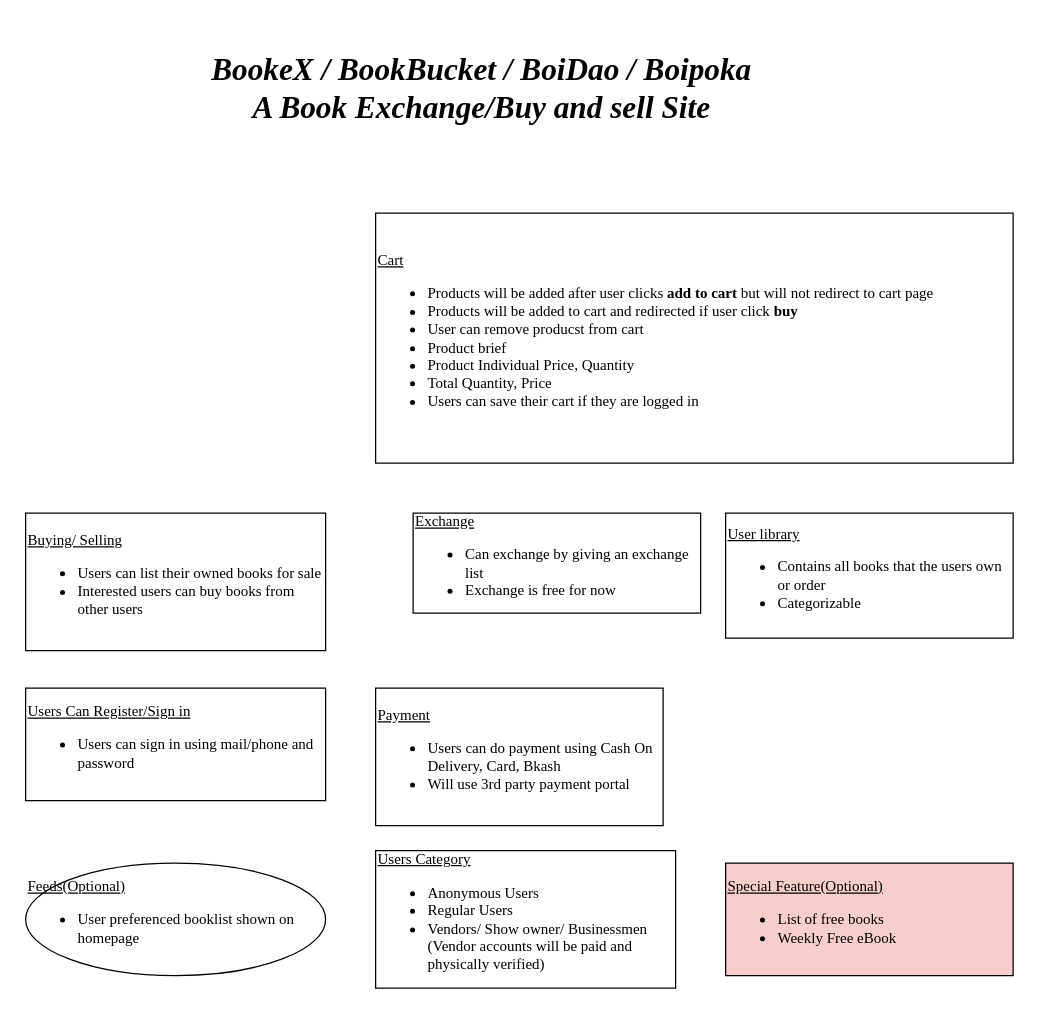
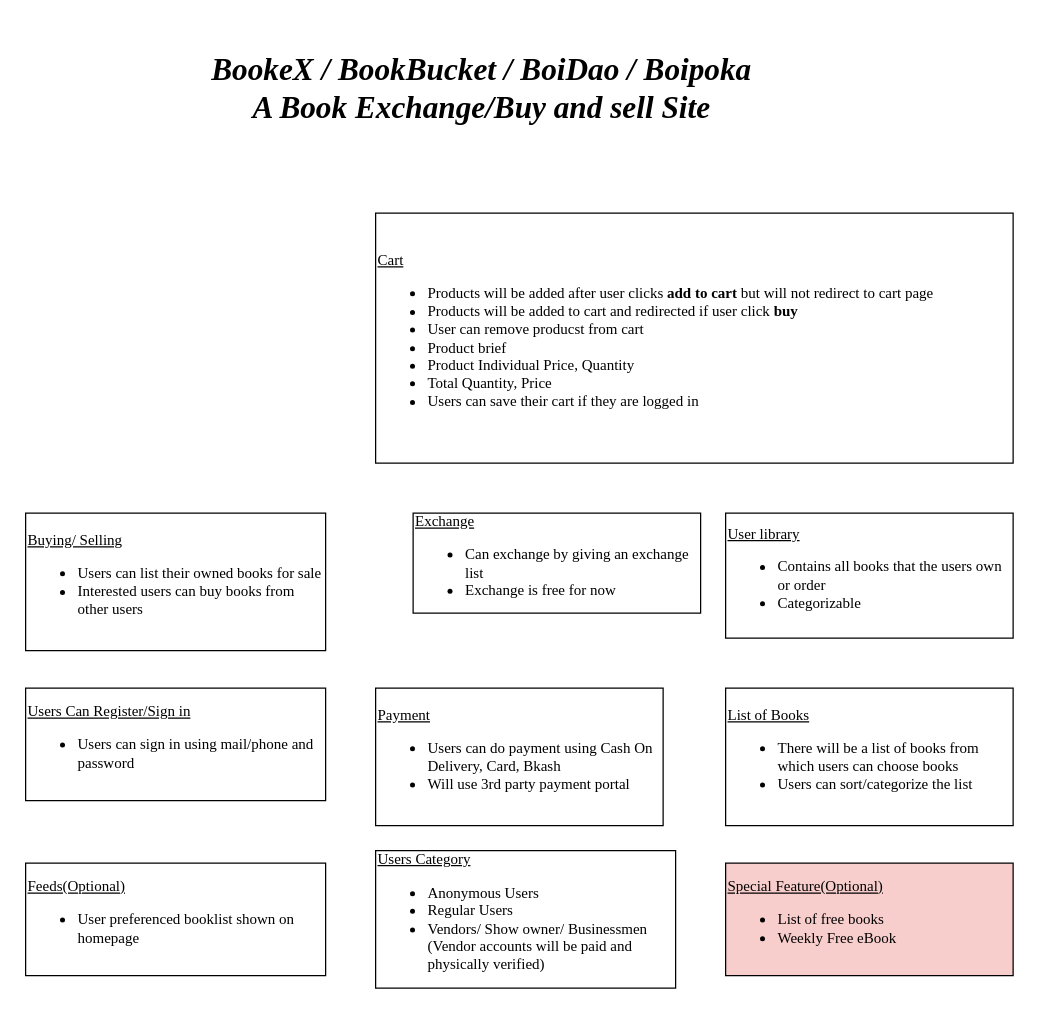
  <mxCell id="0" />
  <mxCell id="1" parent="0" />
  <mxCell id="2" value="&lt;u&gt;Exchange&lt;/u&gt;&lt;br&gt;&lt;ul&gt;&lt;li&gt;Can exchange by giving an exchange list&lt;/li&gt;&lt;li&gt;Exchange is free for now&lt;/li&gt;&lt;/ul&gt;" style="rounded=0;whiteSpace=wrap;html=1;align=left;fontFamily=Product Sans;fontSource=https%3A%2F%2Ffonts.googleapis.com%2Fcss%3Ffamily%3DProduct%2BSans;" vertex="1" parent="1"><mxGeometry x="330" y="410" width="230" height="80" as="geometry" /></mxCell>
  <mxCell id="3" value="&lt;div&gt;&lt;u&gt;Buying/ Selling&lt;/u&gt;&lt;/div&gt;&lt;div&gt;&lt;ul&gt;&lt;li&gt;Users can list their owned books for sale&lt;/li&gt;&lt;li&gt;Interested users can buy books from other users&lt;/li&gt;&lt;/ul&gt;&lt;/div&gt;" style="rounded=0;whiteSpace=wrap;html=1;align=left;fontFamily=Product Sans;fontSource=https%3A%2F%2Ffonts.googleapis.com%2Fcss%3Ffamily%3DProduct%2BSans;" vertex="1" parent="1"><mxGeometry x="20" y="410" width="240" height="110" as="geometry" /></mxCell>
  <mxCell id="4" value="&lt;font style=&quot;font-size: 25px&quot;&gt;&lt;b&gt;&lt;i&gt;BookeX / BookBucket / BoiDao / Boipoka&lt;br&gt;A Book Exchange/Buy and sell Site&lt;/i&gt;&lt;/b&gt;&lt;/font&gt;" style="text;html=1;strokeColor=none;fillColor=none;align=center;verticalAlign=middle;whiteSpace=wrap;rounded=0;fontFamily=Product Sans;fontSource=https%3A%2F%2Ffonts.googleapis.com%2Fcss%3Ffamily%3DProduct%2BSans;" vertex="1" parent="1"><mxGeometry x="150" y="20" width="470" height="100" as="geometry" /></mxCell>
  <mxCell id="5" value="&lt;u&gt;Cart&lt;/u&gt;&lt;br&gt;&lt;ul&gt;&lt;li&gt;Products will be added after user clicks &lt;b&gt;add to cart &lt;/b&gt;but will not redirect to cart page&lt;/li&gt;&lt;li&gt;Products will be added to cart and redirected if user click &lt;b&gt;buy&lt;/b&gt;&lt;/li&gt;&lt;li&gt;User can remove producst from cart&lt;/li&gt;&lt;li&gt;Product brief&lt;/li&gt;&lt;li&gt;Product Individual Price, Quantity&lt;/li&gt;&lt;li&gt;Total Quantity, Price&lt;/li&gt;&lt;li&gt;Users can save their cart if they are logged in&lt;/li&gt;&lt;/ul&gt;" style="rounded=0;whiteSpace=wrap;html=1;align=left;fontFamily=Product Sans;fontSource=https%3A%2F%2Ffonts.googleapis.com%2Fcss%3Ffamily%3DProduct%2BSans;" vertex="1" parent="1"><mxGeometry x="300" y="170" width="510" height="200" as="geometry" /></mxCell>
  <mxCell id="6" value="&lt;u&gt;Special Feature(Optional)&lt;/u&gt;&lt;br&gt;&lt;ul&gt;&lt;li&gt;List of free books&lt;/li&gt;&lt;li&gt;Weekly Free eBook&lt;/li&gt;&lt;/ul&gt;" style="rounded=0;whiteSpace=wrap;html=1;align=left;fontFamily=Product Sans;fontSource=https%3A%2F%2Ffonts.googleapis.com%2Fcss%3Ffamily%3DProduct%2BSans;fillColor=#f8cecc;" vertex="1" parent="1"><mxGeometry x="580" y="690" width="230" height="90" as="geometry" /></mxCell>
  <mxCell id="7" value="&lt;u&gt;User library&lt;/u&gt;&lt;br&gt;&lt;ul&gt;&lt;li&gt;Contains all books that the users own or order&lt;/li&gt;&lt;li&gt;Categorizable&lt;/li&gt;&lt;/ul&gt;" style="rounded=0;whiteSpace=wrap;html=1;align=left;fontFamily=Product Sans;fontSource=https%3A%2F%2Ffonts.googleapis.com%2Fcss%3Ffamily%3DProduct%2BSans;" vertex="1" parent="1"><mxGeometry x="580" y="410" width="230" height="100" as="geometry" /></mxCell>
  <mxCell id="8" value="&lt;u&gt;Users Can Register/Sign in&lt;/u&gt;&lt;br&gt;&lt;ul&gt;&lt;li&gt;Users can sign in using mail/phone and password&amp;nbsp;&lt;/li&gt;&lt;/ul&gt;" style="rounded=0;whiteSpace=wrap;html=1;align=left;fontFamily=Product Sans;fontSource=https%3A%2F%2Ffonts.googleapis.com%2Fcss%3Ffamily%3DProduct%2BSans;" vertex="1" parent="1"><mxGeometry x="20" y="550" width="240" height="90" as="geometry" /></mxCell>
  <mxCell id="9" value="&lt;div&gt;&lt;u&gt;Payment&lt;/u&gt;&lt;/div&gt;&lt;div&gt;&lt;ul&gt;&lt;li&gt;Users can do payment using Cash On Delivery, Card, Bkash&lt;/li&gt;&lt;li&gt;Will use 3rd party payment portal&lt;/li&gt;&lt;/ul&gt;&lt;/div&gt;" style="rounded=0;whiteSpace=wrap;html=1;align=left;fontFamily=Product Sans;fontSource=https%3A%2F%2Ffonts.googleapis.com%2Fcss%3Ffamily%3DProduct%2BSans;" vertex="1" parent="1"><mxGeometry x="300" y="550" width="230" height="110" as="geometry" /></mxCell>
- <mxCell id="11" value="&lt;u&gt;Feeds(Optional)&lt;/u&gt;&lt;br&gt;&lt;ul&gt;&lt;li&gt;User preferenced booklist shown on homepage&lt;/li&gt;&lt;/ul&gt;" style="ellipse;whiteSpace=wrap;html=1;align=left;fontFamily=Product Sans;fontSource=https%3A%2F%2Ffonts.googleapis.com%2Fcss%3Ffamily%3DProduct%2BSans;" vertex="1" parent="1"><mxGeometry x="20" y="690" width="240" height="90" as="geometry" /></mxCell>
+ <mxCell id="10" value="&lt;div&gt;&lt;u&gt;List of Books&lt;/u&gt;&lt;/div&gt;&lt;div&gt;&lt;ul&gt;&lt;li&gt;There will be a list of books from which users can choose books&lt;/li&gt;&lt;li&gt;Users can sort/categorize the list&lt;/li&gt;&lt;/ul&gt;&lt;/div&gt;" style="rounded=0;whiteSpace=wrap;html=1;align=left;fontFamily=Product Sans;fontSource=https%3A%2F%2Ffonts.googleapis.com%2Fcss%3Ffamily%3DProduct%2BSans;" vertex="1" parent="1"><mxGeometry x="580" y="550" width="230" height="110" as="geometry" /></mxCell>
+ <mxCell id="11" value="&lt;u&gt;Feeds(Optional)&lt;/u&gt;&lt;br&gt;&lt;ul&gt;&lt;li&gt;User preferenced booklist shown on homepage&lt;/li&gt;&lt;/ul&gt;" style="rounded=0;whiteSpace=wrap;html=1;align=left;fontFamily=Product Sans;fontSource=https%3A%2F%2Ffonts.googleapis.com%2Fcss%3Ffamily%3DProduct%2BSans;" vertex="1" parent="1"><mxGeometry x="20" y="690" width="240" height="90" as="geometry" /></mxCell>
  <mxCell id="12" value="&lt;u&gt;Users Category&lt;/u&gt;&lt;br&gt;&lt;ul&gt;&lt;li&gt;Anonymous Users&lt;/li&gt;&lt;li&gt;Regular Users&lt;/li&gt;&lt;li&gt;Vendors/ Show owner/ Businessmen (Vendor accounts will be paid and physically verified)&lt;/li&gt;&lt;/ul&gt;" style="rounded=0;whiteSpace=wrap;html=1;align=left;fontFamily=Product Sans;fontSource=https%3A%2F%2Ffonts.googleapis.com%2Fcss%3Ffamily%3DProduct%2BSans;" vertex="1" parent="1"><mxGeometry x="300" y="680" width="240" height="110" as="geometry" /></mxCell>
